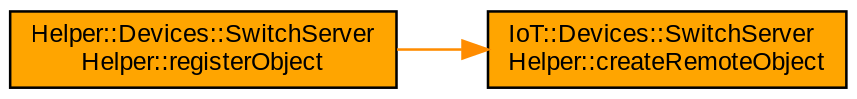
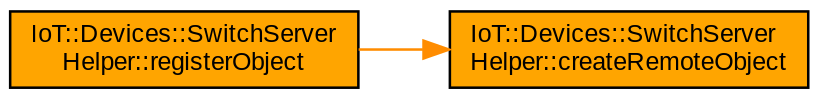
  digraph {
    rankdir=RL
    fontname="Liberation Sans"
    node [color=black fillcolor=orange fontname="Liberation Sans" fontsize=10 shape=record style=filled]
    n1 [fontcolor=black height=0.2 label="IoT::Devices::SwitchServer\lHelper::createRemoteObject" width=0.4]
-   n2 [height=0.2 label="Helper::Devices::SwitchServer\lHelper::registerObject" width=0.4]
+   n2 [height=0.2 label="IoT::Devices::SwitchServer\lHelper::registerObject" width=0.4]
    n1 -> n2 [color=darkorange dir=back fontname="Liberation Sans" fontsize=10 labelfontname=Helvetica labelfontsize=10 style=solid]
  }
